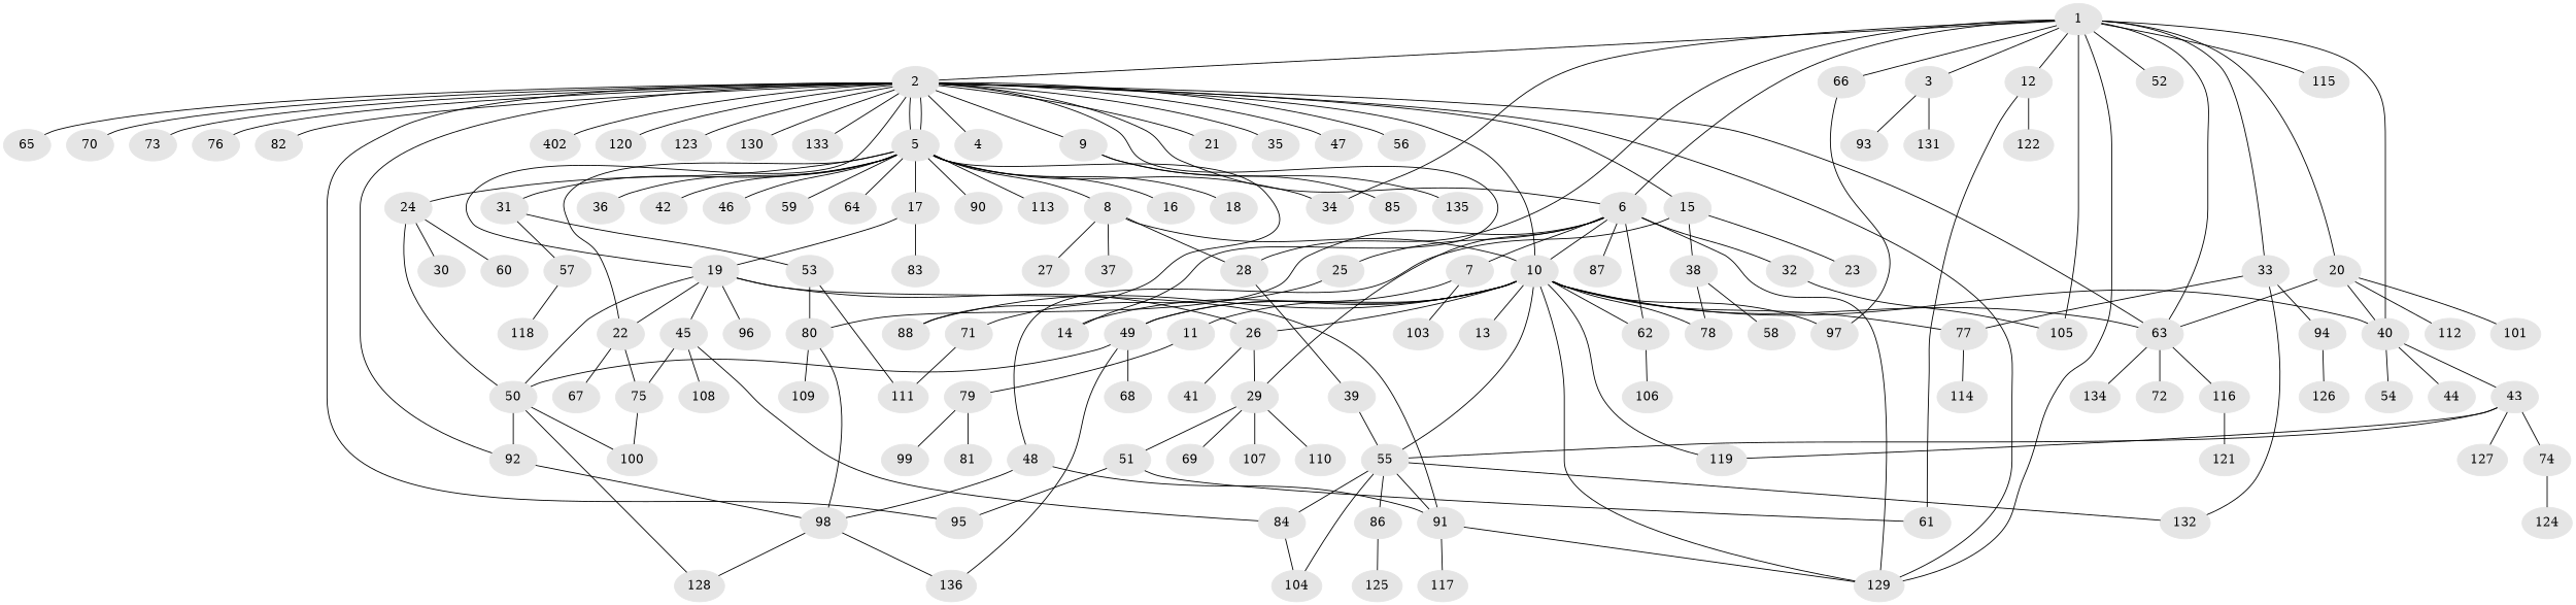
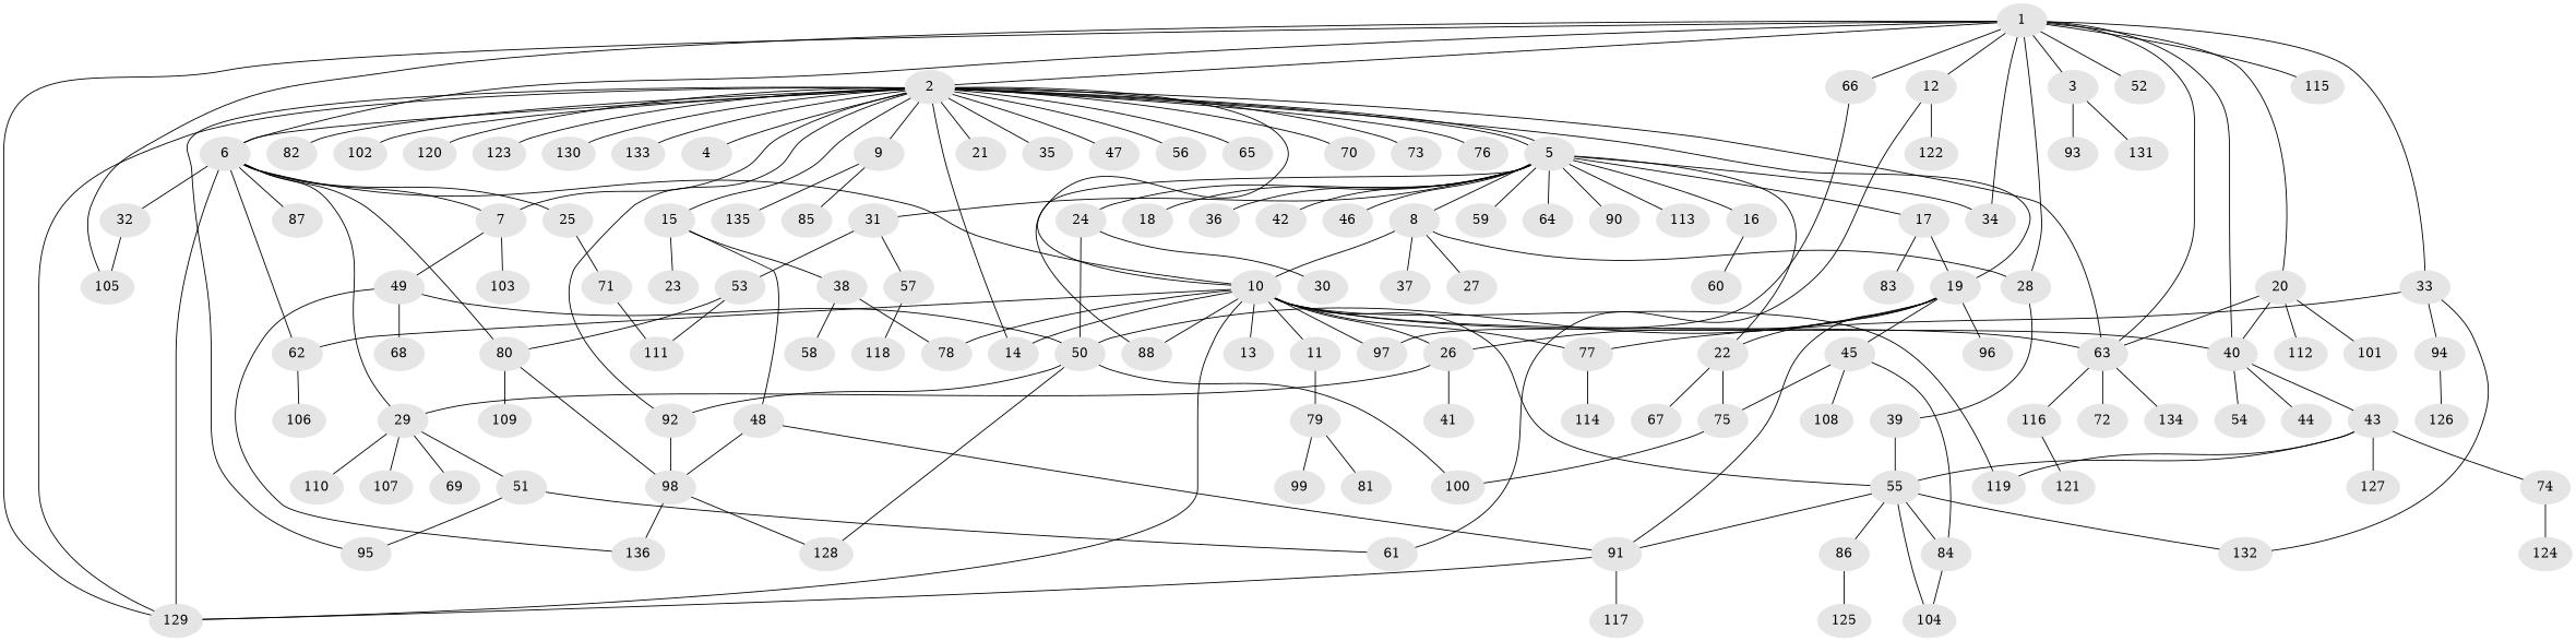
  graph {
    node [color=gray90 style=filled]
    1
    2
    3
    6
    12
    20
    28
    33
    34
    40
    52
    63
    66
    105
    115
    129
    4
    5
    7
    9
    10
    14
    15
    19
    21
    35
    47
    56
    65
    70
    73
    76
    82
    92
    95
-   102 [label=402]
+   102
    120
    123
    130
    133
    93
    131
    25
    29
    32
    62
    80
    87
    61
    122
    101
    112
    39
    77
    94
    132
    43
    44
    54
    72
    116
    134
    97
    8
    16
    17
    18
    22
    24
    31
    36
    42
    46
    59
    64
    88
    90
    113
    49
    103
    85
    135
    11
    13
    26
    55
    78
    119
    23
    38
    48
    45
    50
    91
    96
    98
    27
    37
    83
    67
    75
    30
    60
    53
    57
    71
    51
    69
    107
    110
    106
    109
    68
    136
    79
    41
    84
    86
    104
    114
    81
    99
    58
    108
    100
    128
    117
    111
    118
    126
    74
    127
    124
    125
    121
    1 -- 2
    1 -- 3
    1 -- 6
    1 -- 12
    1 -- 20
    1 -- 28
    1 -- 33
    1 -- 34
    1 -- 40
    1 -- 52
    1 -- 63
    1 -- 66
    1 -- 105
    1 -- 115
    1 -- 129
    2 -- 6
    2 -- 63
    2 -- 129
    2 -- 4
    2 -- 5
    2 -- 5
+   2 -- 7
    2 -- 9
    2 -- 10
    2 -- 14
    2 -- 15
    2 -- 19
    2 -- 21
    2 -- 35
    2 -- 47
    2 -- 56
    2 -- 65
    2 -- 70
    2 -- 73
    2 -- 76
    2 -- 82
    2 -- 92
    2 -- 95
    2 -- 102
    2 -- 120
    2 -- 123
    2 -- 130
    2 -- 133
    3 -- 93
    3 -- 131
    6 -- 129
    6 -- 7
    6 -- 10
    6 -- 25
    6 -- 29
    6 -- 32
    6 -- 62
    6 -- 80
    6 -- 87
    12 -- 61
    12 -- 122
    20 -- 40
    20 -- 63
    20 -- 101
    20 -- 112
    28 -- 39
    33 -- 77
    33 -- 94
    33 -- 132
    40 -- 43
    40 -- 44
    40 -- 54
    63 -- 72
    63 -- 116
    63 -- 134
    66 -- 97
    5 -- 34
    5 -- 8
    5 -- 16
    5 -- 17
    5 -- 18
    5 -- 22
    5 -- 24
    5 -- 31
    5 -- 36
    5 -- 42
    5 -- 46
    5 -- 59
    5 -- 64
    5 -- 88
    5 -- 90
    5 -- 113
    7 -- 49
    7 -- 103
    9 -- 85
    9 -- 135
    10 -- 40
    10 -- 63
    10 -- 129
    10 -- 14
    10 -- 62
    10 -- 77
    10 -- 97
    10 -- 88
-   10 -- 49
    10 -- 11
    10 -- 13
    10 -- 26
    10 -- 55
    10 -- 78
    10 -- 119
    15 -- 23
    15 -- 38
    15 -- 48
    19 -- 22
    19 -- 26
    19 -- 45
    19 -- 50
    19 -- 91
    19 -- 96
    92 -- 98
    25 -- 71
    29 -- 51
    29 -- 69
    29 -- 107
    29 -- 110
    32 -- 105
    62 -- 106
    80 -- 98
    80 -- 109
    39 -- 55
    77 -- 114
    94 -- 126
    43 -- 55
    43 -- 119
    43 -- 74
    43 -- 127
    116 -- 121
    8 -- 28
    8 -- 10
    8 -- 27
    8 -- 37
    17 -- 19
    17 -- 83
    22 -- 67
    22 -- 75
    24 -- 50
    24 -- 30
-   24 -- 60
+   16 -- 60
    31 -- 53
    31 -- 57
    49 -- 50
    49 -- 68
    49 -- 136
    11 -- 79
    26 -- 29
    26 -- 41
    55 -- 132
    55 -- 91
    55 -- 84
    55 -- 86
    55 -- 104
    38 -- 78
    38 -- 58
    48 -- 91
    48 -- 98
    45 -- 75
    45 -- 84
    45 -- 108
    50 -- 92
    50 -- 100
    50 -- 128
    91 -- 129
    91 -- 117
    98 -- 136
    98 -- 128
    75 -- 100
    53 -- 80
    53 -- 111
    57 -- 118
    71 -- 111
    51 -- 95
    51 -- 61
    79 -- 81
    79 -- 99
    84 -- 104
    86 -- 125
    74 -- 124
  }
